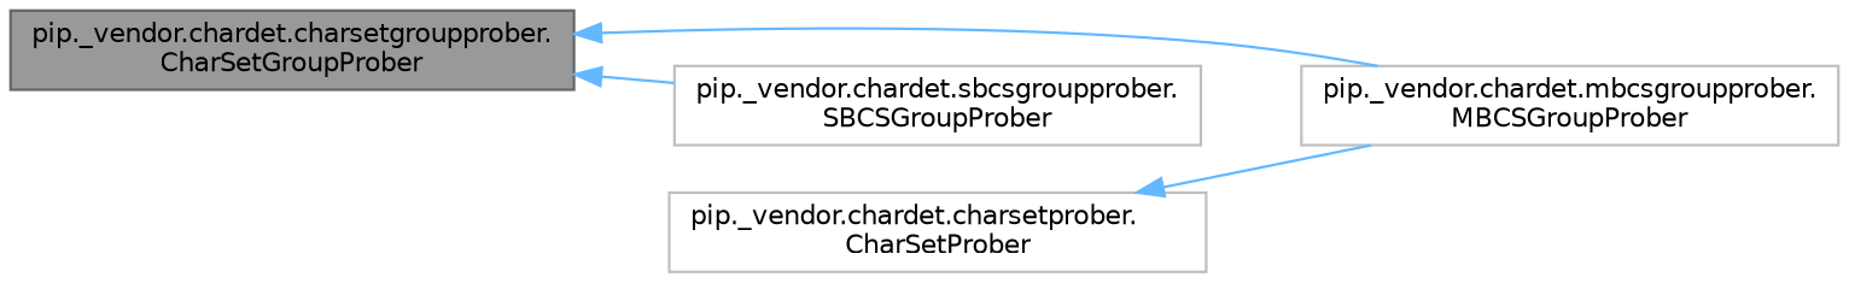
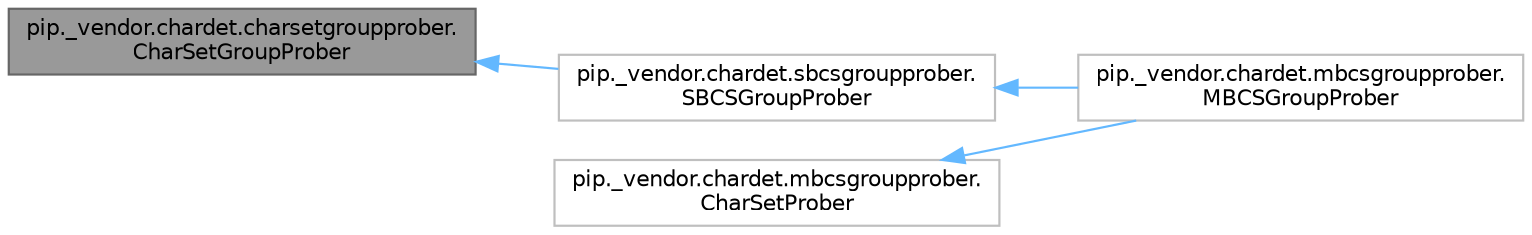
  digraph {
    rankdir=LR
    node [color=grey75 fillcolor=white fontname=Helvetica fontsize=10 shape=box style=filled]
    edge [color=steelblue1 dir=back fontname=Helvetica fontsize=10 labelfontname=Helvetica labelfontsize=10 style=solid]
    n1 [color=gray40 fillcolor=grey60 fontcolor=black height=0.2 label="pip._vendor.chardet.charsetgroupprober.\lCharSetGroupProber" width=0.4]
    n2 [height=0.2 label="pip._vendor.chardet.mbcsgroupprober.\lMBCSGroupProber" width=0.4]
    n3 [height=0.2 label="pip._vendor.chardet.sbcsgroupprober.\lSBCSGroupProber" width=0.4]
-   n4 [height=0.2 label="pip._vendor.chardet.charsetprober.\lCharSetProber" width=0.4]
-   n1 -> n2
+   n4 [height=0.2 label="pip._vendor.chardet.mbcsgroupprober.\lCharSetProber" width=0.4]
+   n3 -> n2
    n1 -> n3
    n4 -> n2
  }
